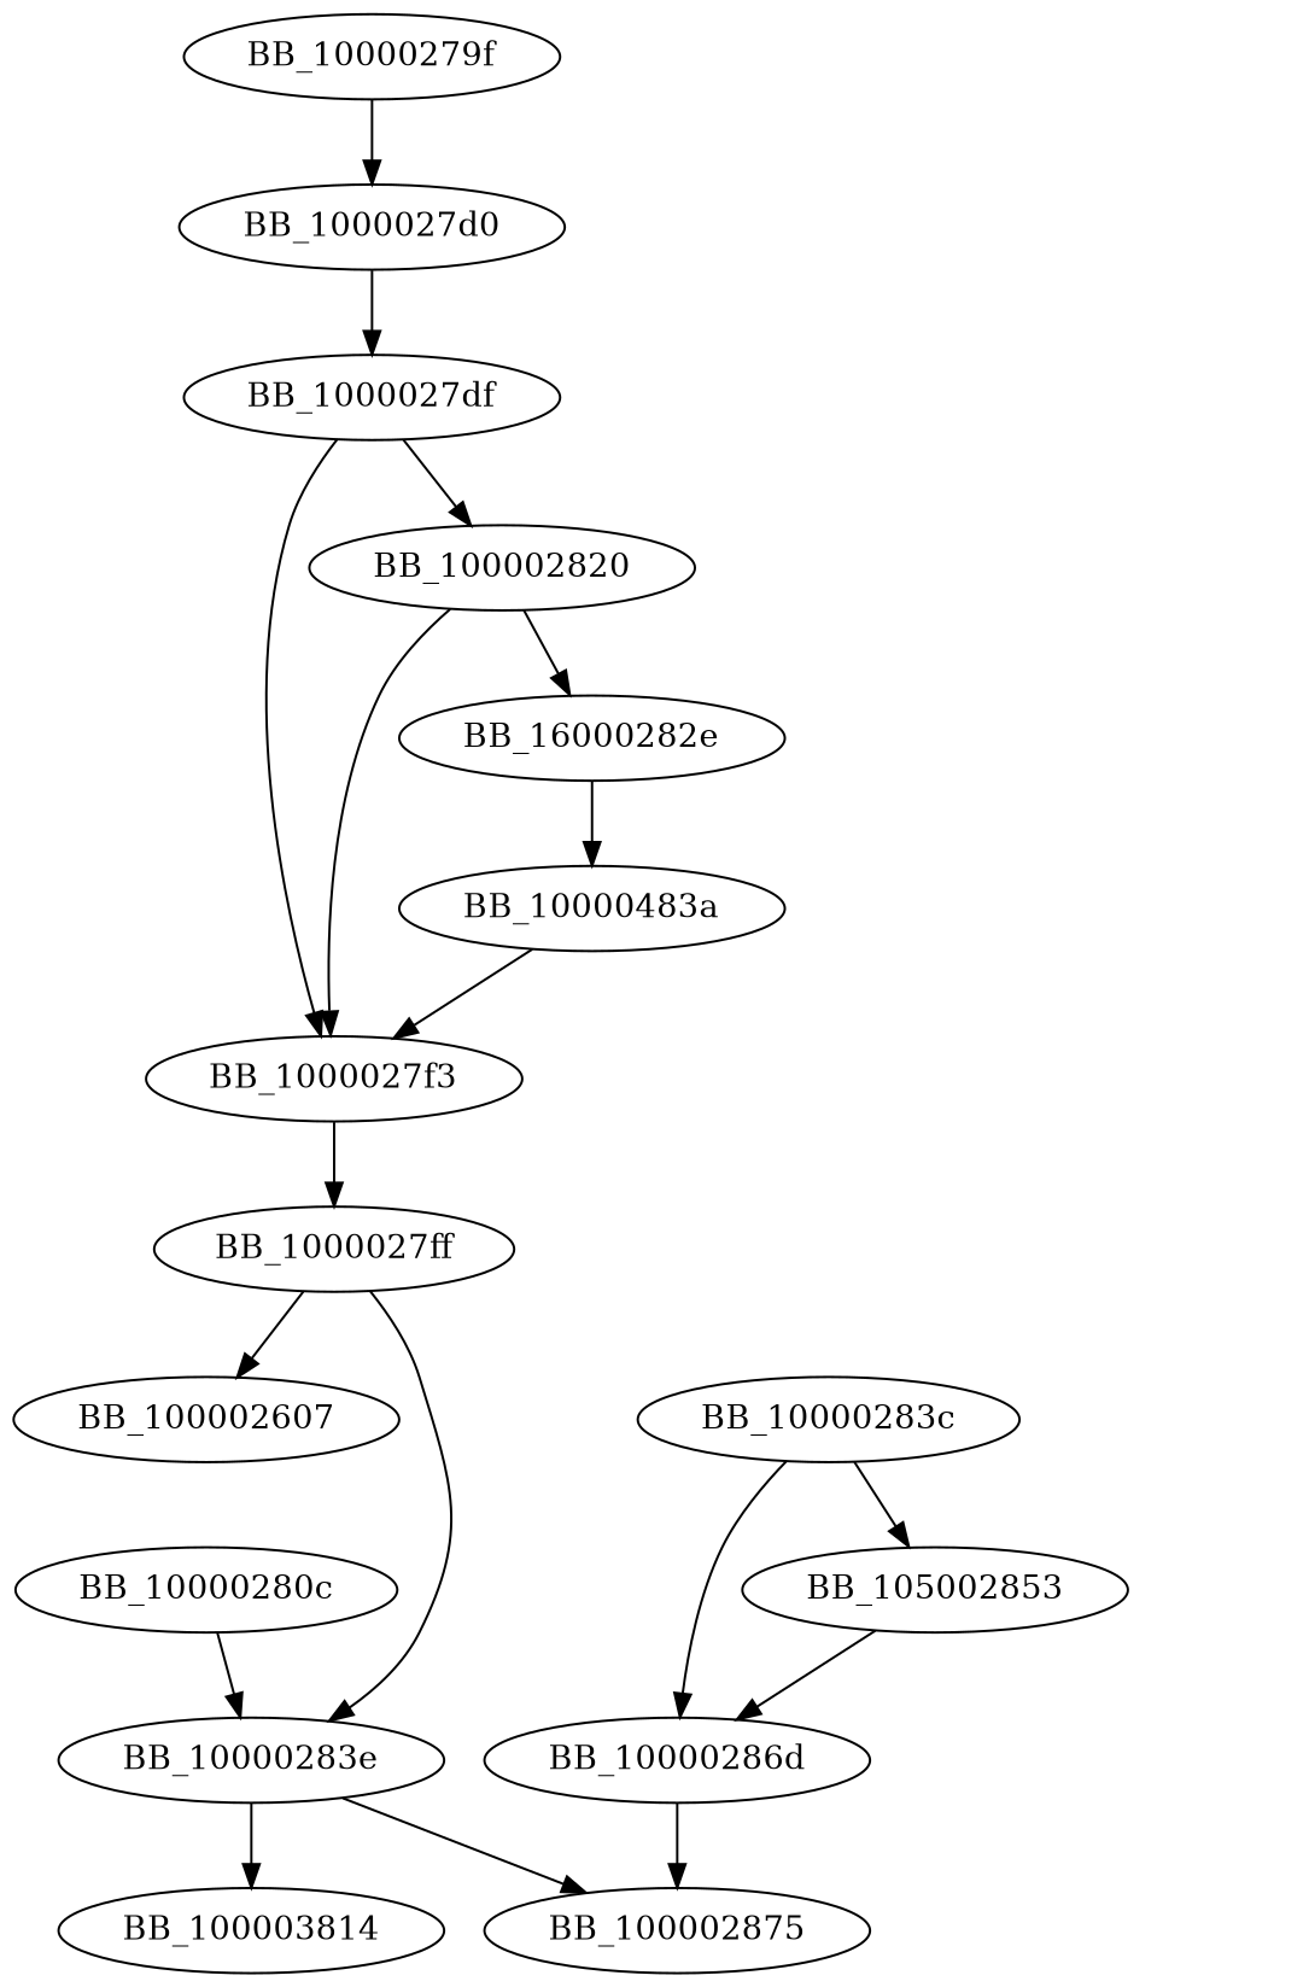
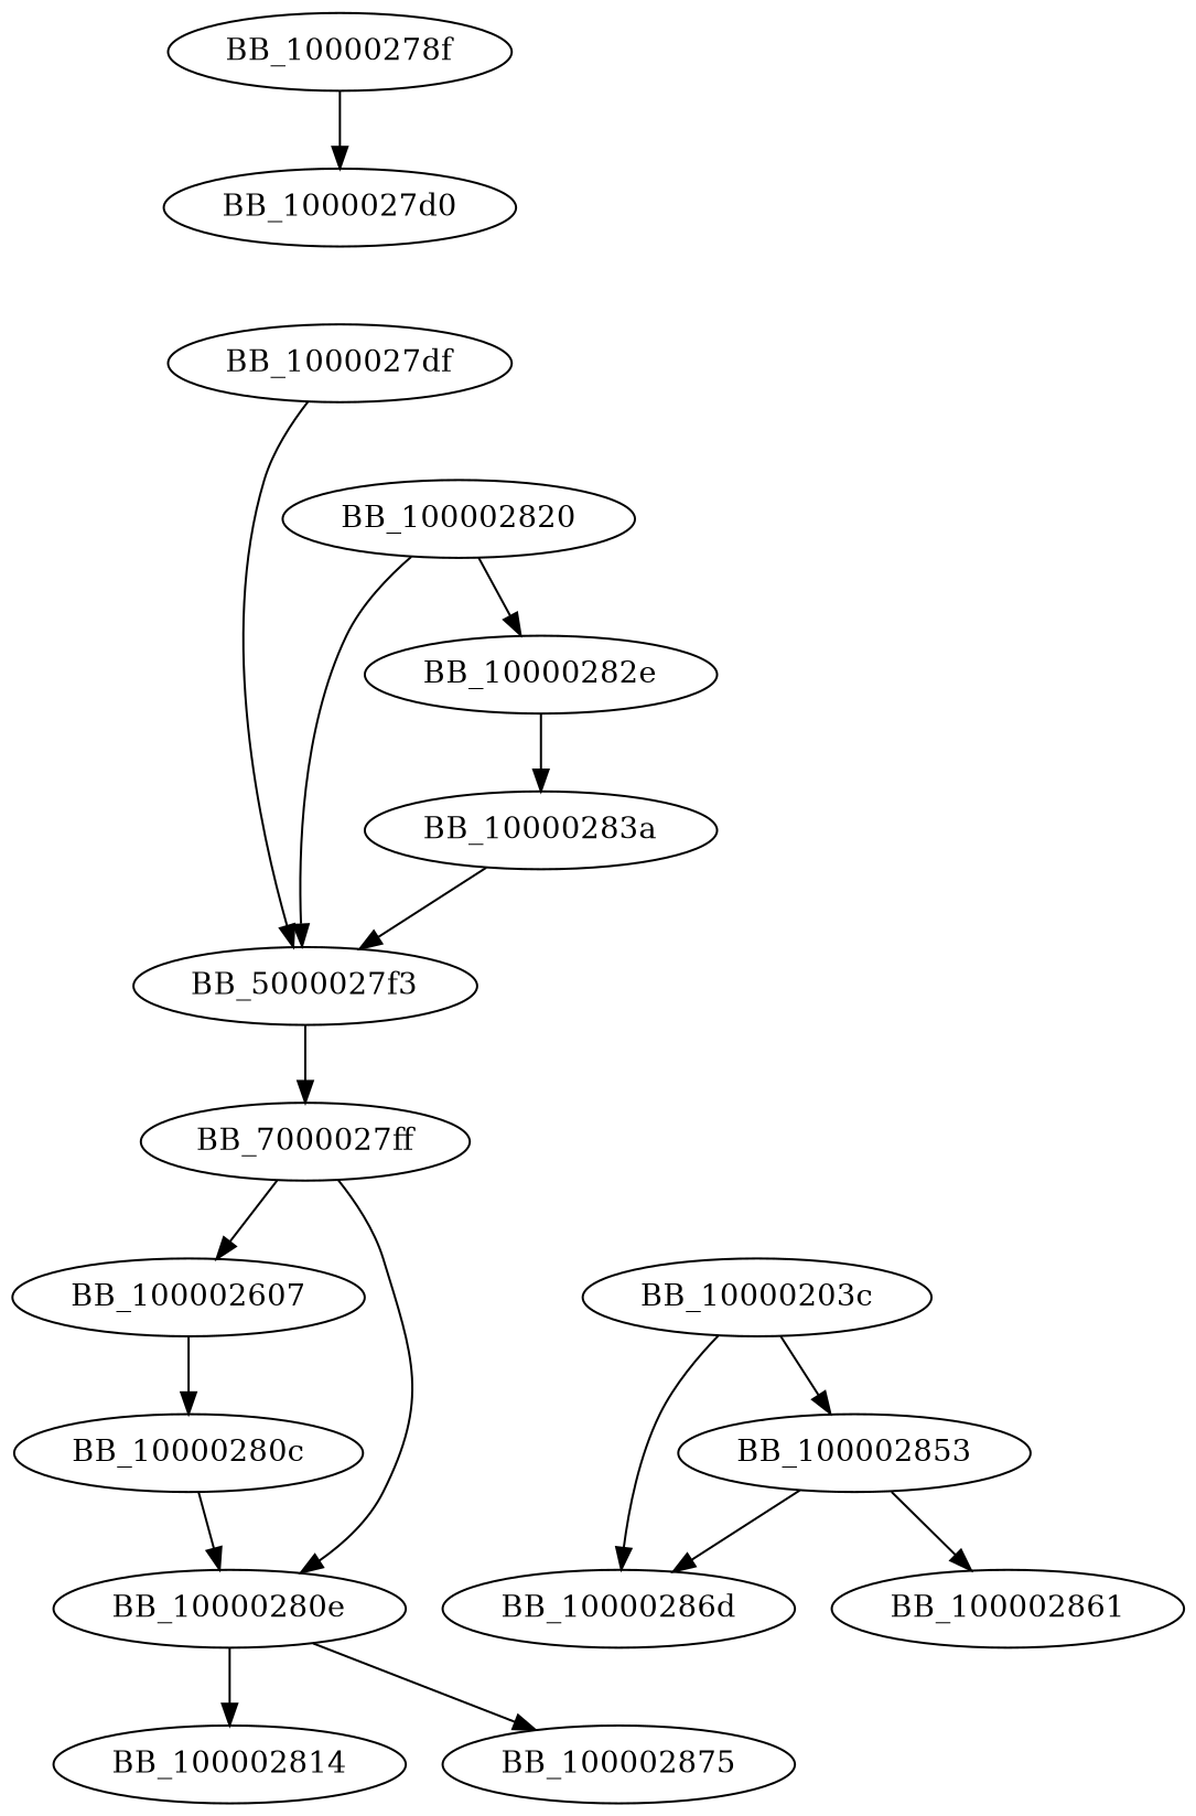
  digraph {
-   BB_10000279f
+   BB_10000279f [label=BB_10000278f]
    BB_1000027d0
    BB_1000027df
-   BB_1000027f3
+   BB_1000027f3 [label=BB_5000027f3]
    BB_100002820
-   BB_1000027ff
-   BB_10000282e [label=BB_16000282e]
+   BB_1000027ff [label=BB_7000027ff]
+   BB_10000282e
    n8 [label=BB_100002607]
-   BB_10000280e [label=BB_10000283e]
-   BB_10000283a [label=BB_10000483a]
+   BB_10000280e
+   BB_10000283a
    BB_10000280c
-   BB_100002814 [label=BB_100003814]
+   BB_100002814
    BB_100002875
-   BB_10000283c
-   BB_100002853 [label=BB_105002853]
+   BB_10000283c [label=BB_10000203c]
+   BB_100002853
    BB_10000286d
+   BB_100002861
    BB_10000279f -> BB_1000027d0
-   BB_1000027d0 -> BB_1000027df
    BB_1000027df -> BB_1000027f3
-   BB_1000027df -> BB_100002820
    BB_1000027f3 -> BB_1000027ff
    BB_100002820 -> BB_1000027f3
    BB_100002820 -> BB_10000282e
    BB_1000027ff -> n8
    BB_1000027ff -> BB_10000280e
    BB_10000282e -> BB_10000283a
+   n8 -> BB_10000280c
    BB_10000280e -> BB_100002814
    BB_10000280e -> BB_100002875
    BB_10000283a -> BB_1000027f3
    BB_10000280c -> BB_10000280e
    BB_10000283c -> BB_100002853
    BB_10000283c -> BB_10000286d
    BB_100002853 -> BB_10000286d
-   BB_10000286d -> BB_100002875
+   BB_100002853 -> BB_100002861
  }
